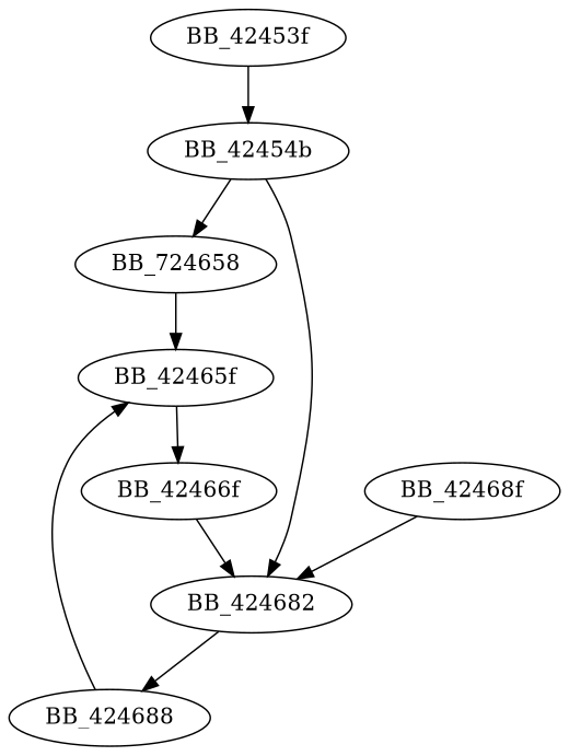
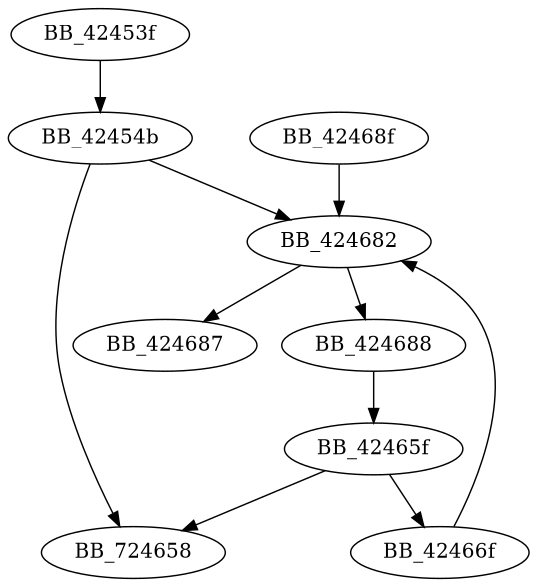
  digraph {
    n1 [label=BB_42453f]
    n2 [label=BB_42454b]
    n3 [label=BB_724658]
    BB_424682
    BB_42465f
+   BB_424687
    BB_424688
    BB_42466f
    BB_42468f
    n1 -> n2
    n2 -> n3
    n2 -> BB_424682
-   n3 -> BB_42465f
+   BB_42465f -> n3
+   BB_424682 -> BB_424687
    BB_424682 -> BB_424688
    BB_42465f -> BB_42466f
    BB_424688 -> BB_42465f
    BB_42466f -> BB_424682
    BB_42468f -> BB_424682
  }
